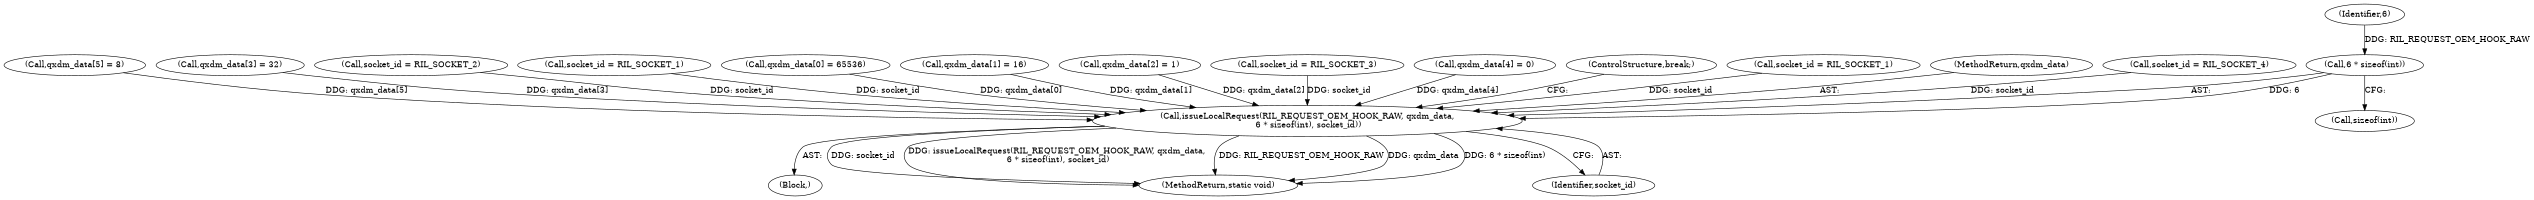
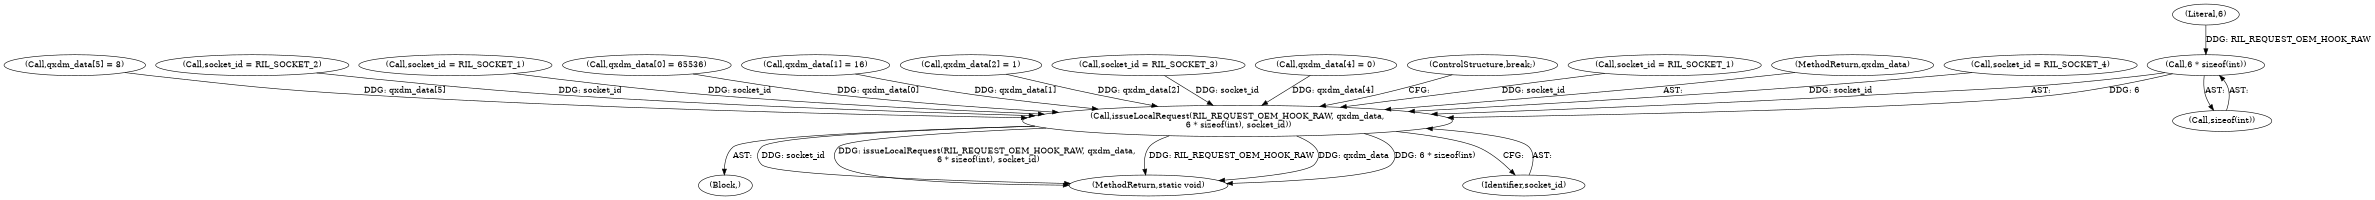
  digraph {
    n1 [label="(Call,6 * sizeof(int))"]
    n2 [label="(Call,issueLocalRequest(RIL_REQUEST_OEM_HOOK_RAW, qxdm_data,\n 6 * sizeof(int), socket_id))"]
    n3 [label="(Call,sizeof(int))"]
    n4 [label="(Block,)"]
    n5 [label="(MethodReturn,static void)"]
    n6 [label="(Identifier,socket_id)"]
    n7 [label="(Call,qxdm_data[5] = 8)"]
-   n8 [label="(Call,qxdm_data[3] = 32)"]
    n9 [label="(Call,socket_id = RIL_SOCKET_2)"]
-   n10 [label="(Identifier,6)"]
+   n10 [label="(Literal,6)"]
    n11 [label="(Call,socket_id = RIL_SOCKET_1)"]
    n12 [label="(Call,qxdm_data[0] = 65536)"]
    n13 [label="(Call,qxdm_data[1] = 16)"]
    n14 [label="(Call,qxdm_data[2] = 1)"]
    n15 [label="(Call,socket_id = RIL_SOCKET_3)"]
    n16 [label="(Call,qxdm_data[4] = 0)"]
    n17 [label="(ControlStructure,break;)"]
    n18 [label="(Call,socket_id = RIL_SOCKET_1)"]
    n19 [label="(MethodReturn,qxdm_data)"]
    n20 [label="(Call,socket_id = RIL_SOCKET_4)"]
    n1 -> n2 [label="AST: "]
    n1 -> n2 [label="DDG: 6"]
-   n1 -> n3 [label="CFG: "]
+   n1 -> n3 [label="AST: "]
    n2 -> n4 [label="AST: "]
    n2 -> n5 [label="DDG: socket_id"]
    n2 -> n5 [label="DDG: issueLocalRequest(RIL_REQUEST_OEM_HOOK_RAW, qxdm_data,\n 6 * sizeof(int), socket_id)"]
    n2 -> n5 [label="DDG: RIL_REQUEST_OEM_HOOK_RAW"]
    n2 -> n5 [label="DDG: qxdm_data"]
    n2 -> n5 [label="DDG: 6 * sizeof(int)"]
    n2 -> n6 [label="CFG: "]
+   n3 -> n1 [label="AST: "]
    n6 -> n2 [label="AST: "]
    n7 -> n2 [label="DDG: qxdm_data[5]"]
-   n8 -> n2 [label="DDG: qxdm_data[3]"]
    n9 -> n2 [label="DDG: socket_id"]
    n10 -> n1 [label="DDG: RIL_REQUEST_OEM_HOOK_RAW"]
    n11 -> n2 [label="DDG: socket_id"]
    n12 -> n2 [label="DDG: qxdm_data[0]"]
    n13 -> n2 [label="DDG: qxdm_data[1]"]
    n14 -> n2 [label="DDG: qxdm_data[2]"]
    n15 -> n2 [label="DDG: socket_id"]
    n16 -> n2 [label="DDG: qxdm_data[4]"]
    n17 -> n2 [label="CFG: "]
    n18 -> n2 [label="DDG: socket_id"]
    n19 -> n2 [label="AST: "]
    n20 -> n2 [label="DDG: socket_id"]
  }
